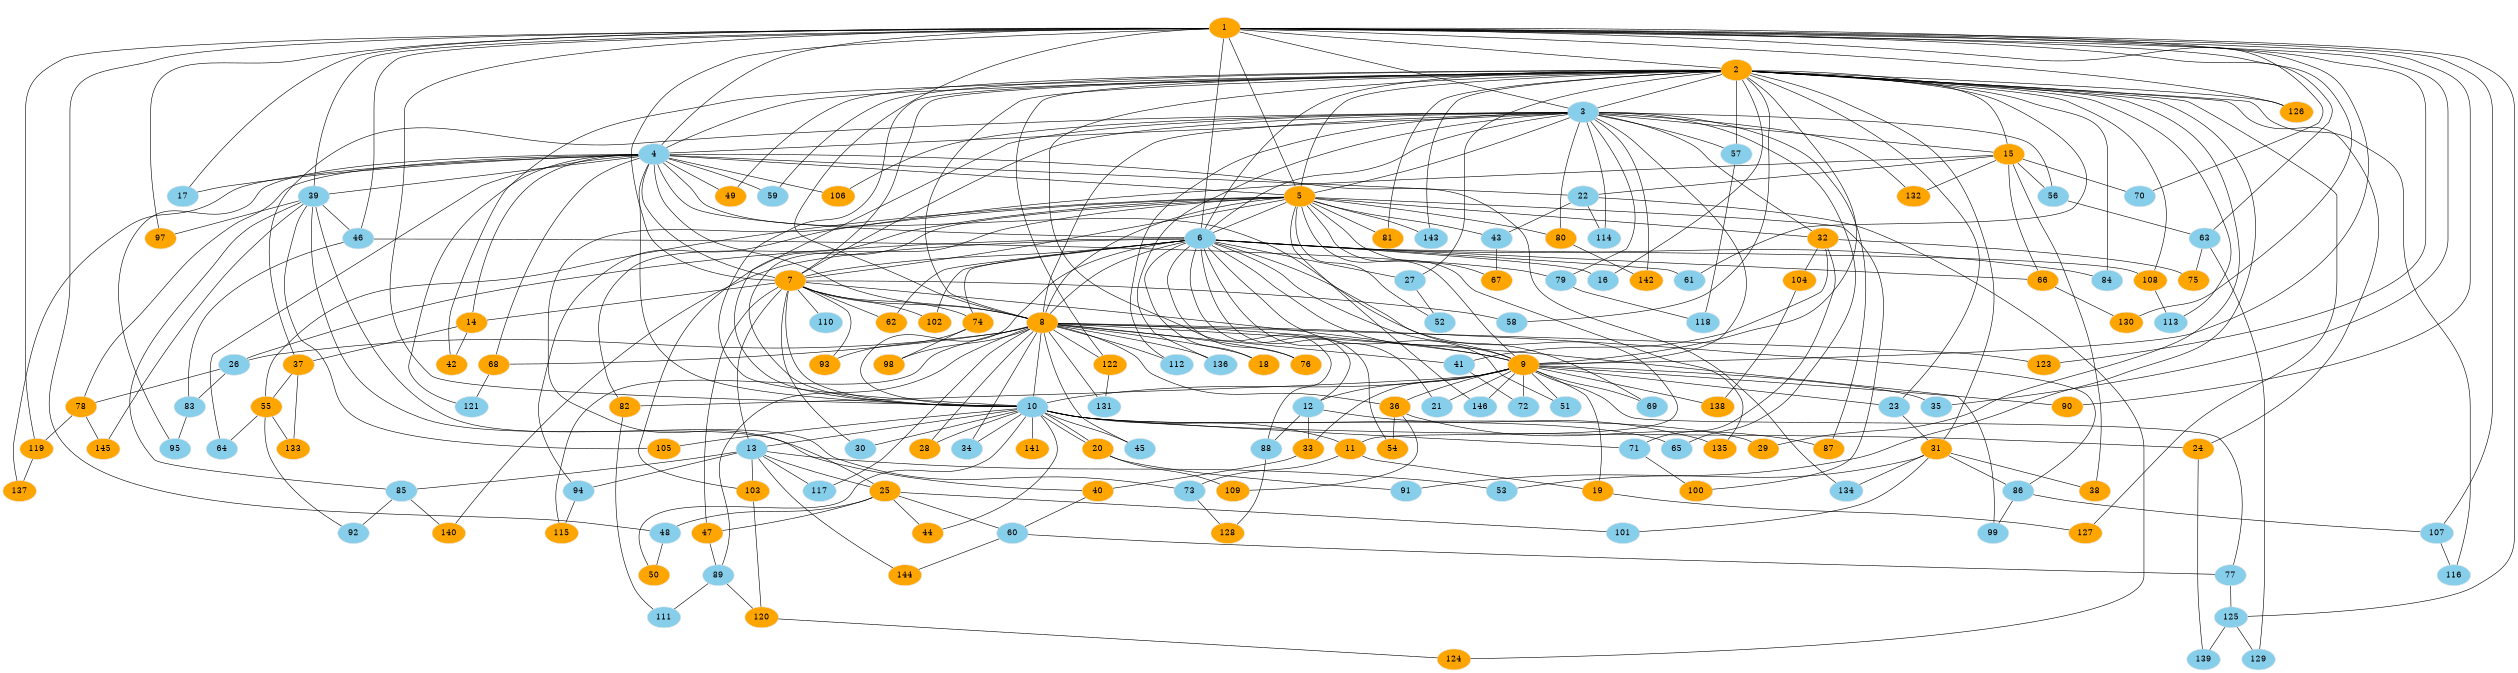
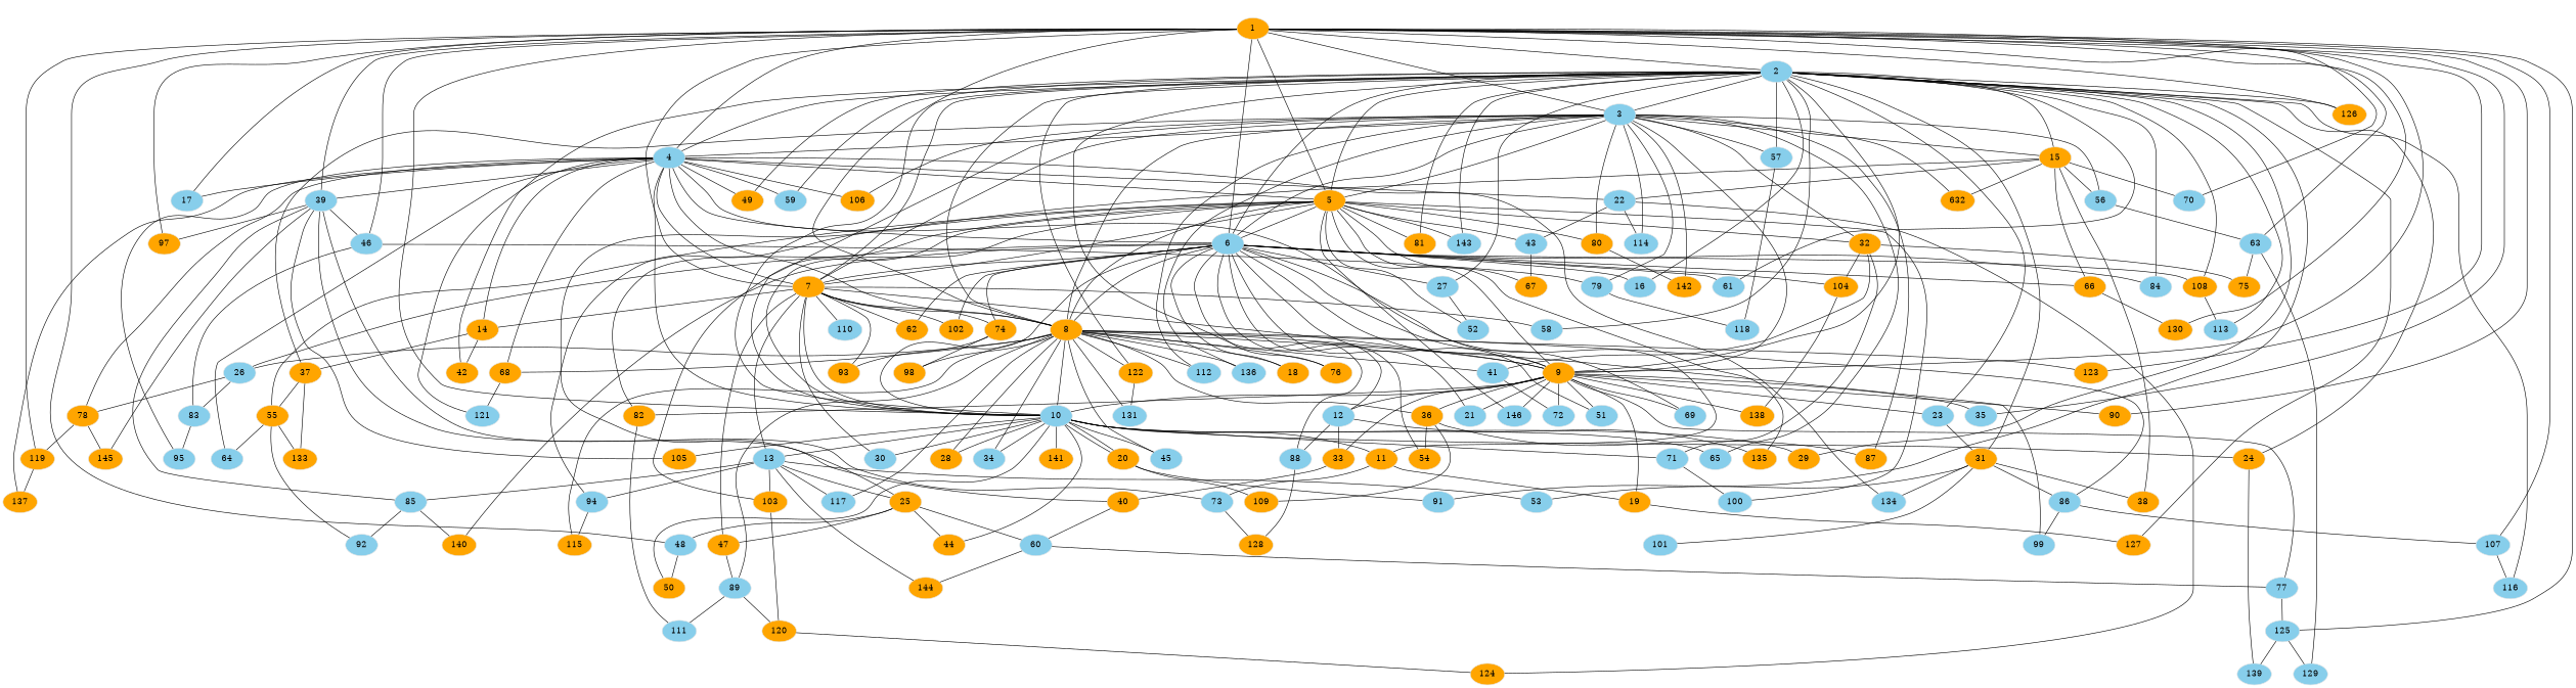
  graph {
    node [color=gray90 fillcolor=orange style=filled]
    1
-   2
+   2 [fillcolor=skyblue]
    3 [fillcolor=skyblue]
    4 [fillcolor=skyblue]
    5
    6 [fillcolor=skyblue]
    7
    8
    9
    10 [fillcolor=skyblue]
    17 [fillcolor=skyblue]
    35 [fillcolor=skyblue]
    39 [fillcolor=skyblue]
    46 [fillcolor=skyblue]
    48 [fillcolor=skyblue]
    63 [fillcolor=skyblue]
    70 [fillcolor=skyblue]
    90
    97
    107 [fillcolor=skyblue]
    119
    123
    125 [fillcolor=skyblue]
    126
    130
    15
    16 [fillcolor=skyblue]
    23 [fillcolor=skyblue]
    24
    27 [fillcolor=skyblue]
    29
    31
    42
    49
    57 [fillcolor=skyblue]
    58 [fillcolor=skyblue]
    59 [fillcolor=skyblue]
    61 [fillcolor=skyblue]
    81
    84 [fillcolor=skyblue]
    88 [fillcolor=skyblue]
    91 [fillcolor=skyblue]
    108
    113 [fillcolor=skyblue]
    116 [fillcolor=skyblue]
    122
    127
    143 [fillcolor=skyblue]
    32
    37
    56 [fillcolor=skyblue]
    65 [fillcolor=skyblue]
    79 [fillcolor=skyblue]
    80
    87
    106
    112 [fillcolor=skyblue]
    114 [fillcolor=skyblue]
-   132
+   132 [label=632]
    136 [fillcolor=skyblue]
    142
    14
    22 [fillcolor=skyblue]
    64 [fillcolor=skyblue]
    68
    78
    95 [fillcolor=skyblue]
    121 [fillcolor=skyblue]
    134 [fillcolor=skyblue]
    137
    43 [fillcolor=skyblue]
    52 [fillcolor=skyblue]
    55
    67
    82
    94 [fillcolor=skyblue]
-   100
+   100 [fillcolor=skyblue]
    103
    135
    146 [fillcolor=skyblue]
    11
    12 [fillcolor=skyblue]
    18
    21 [fillcolor=skyblue]
    26 [fillcolor=skyblue]
    51 [fillcolor=skyblue]
    54
    62
    66
    69 [fillcolor=skyblue]
    74
    76
    102
    104
    140
    13 [fillcolor=skyblue]
    30 [fillcolor=skyblue]
    47
    93
    110 [fillcolor=skyblue]
    28
    34 [fillcolor=skyblue]
    36
    41 [fillcolor=skyblue]
    45 [fillcolor=skyblue]
    86 [fillcolor=skyblue]
    89 [fillcolor=skyblue]
    98
    99 [fillcolor=skyblue]
    115
    117 [fillcolor=skyblue]
    131 [fillcolor=skyblue]
    19
    33
    72 [fillcolor=skyblue]
    77 [fillcolor=skyblue]
    138
    141
    20
    44
    50
    71 [fillcolor=skyblue]
    105
    73 [fillcolor=skyblue]
    85 [fillcolor=skyblue]
    40
    145
    83 [fillcolor=skyblue]
    75
    129 [fillcolor=skyblue]
    139 [fillcolor=skyblue]
    25
    38
    53 [fillcolor=skyblue]
    101 [fillcolor=skyblue]
    118 [fillcolor=skyblue]
    128
    133
    124
    92 [fillcolor=skyblue]
    111 [fillcolor=skyblue]
    120
    144
    109
    60 [fillcolor=skyblue]
    1 -- 2
    1 -- 3
    1 -- 4
    1 -- 5
    1 -- 6
    1 -- 7
    1 -- 8
    1 -- 9
    1 -- 10
    1 -- 17
    1 -- 35
    1 -- 39
    1 -- 46
    1 -- 48
    1 -- 63
    1 -- 70
    1 -- 90
    1 -- 97
    1 -- 107
    1 -- 119
    1 -- 123
    1 -- 125
    1 -- 126
    1 -- 130
    2 -- 3
    2 -- 4
    2 -- 5
    2 -- 6
    2 -- 7
    2 -- 8
    2 -- 9
    2 -- 10
    2 -- 126
    2 -- 15
    2 -- 16
    2 -- 23
    2 -- 24
    2 -- 27
    2 -- 29
    2 -- 31
    2 -- 42
    2 -- 49
    2 -- 57
    2 -- 58
    2 -- 59
    2 -- 61
    2 -- 81
    2 -- 84
    2 -- 88
    2 -- 91
    2 -- 108
    2 -- 113
    2 -- 116
    2 -- 122
    2 -- 127
    2 -- 143
    3 -- 4
    3 -- 5
    3 -- 6
    3 -- 7
    3 -- 8
    3 -- 9
    3 -- 10
    3 -- 15
    3 -- 57
    3 -- 32
    3 -- 37
    3 -- 56
    3 -- 65
    3 -- 79
    3 -- 80
    3 -- 87
    3 -- 106
    3 -- 112
    3 -- 114
    3 -- 132
    3 -- 136
    3 -- 142
    4 -- 5
    4 -- 6
    4 -- 7
    4 -- 8
    4 -- 9
    4 -- 10
    4 -- 17
    4 -- 39
    4 -- 49
    4 -- 59
    4 -- 106
    4 -- 14
    4 -- 22
    4 -- 64
    4 -- 68
    4 -- 78
    4 -- 95
    4 -- 121
    4 -- 134
    4 -- 137
    5 -- 6
    5 -- 7
    5 -- 8
    5 -- 9
    5 -- 10
    5 -- 81
    5 -- 143
    5 -- 32
    5 -- 80
    5 -- 43
    5 -- 52
    5 -- 55
    5 -- 67
    5 -- 82
    5 -- 94
    5 -- 100
    5 -- 103
    5 -- 135
    5 -- 146
    6 -- 7
    6 -- 8
    6 -- 9
    6 -- 10
    6 -- 16
    6 -- 27
    6 -- 61
    6 -- 84
    6 -- 108
    6 -- 11
    6 -- 12
    6 -- 18
    6 -- 21
    6 -- 26
    6 -- 51
    6 -- 54
    6 -- 62
    6 -- 66
    6 -- 69
    6 -- 74
    6 -- 76
    6 -- 102
+   6 -- 104
    6 -- 140
    7 -- 8
    7 -- 9
    7 -- 10
    7 -- 58
    7 -- 14
    7 -- 62
    7 -- 74
    7 -- 102
    7 -- 13
    7 -- 30
    7 -- 47
    7 -- 93
    7 -- 110
    8 -- 9
    8 -- 10
    8 -- 123
    8 -- 122
    8 -- 112
    8 -- 136
    8 -- 68
    8 -- 18
    8 -- 26
    8 -- 76
    8 -- 28
    8 -- 34
    8 -- 36
    8 -- 41
    8 -- 45
    8 -- 86
    8 -- 89
    8 -- 98
    8 -- 99
    8 -- 115
    8 -- 117
    8 -- 131
    9 -- 10
    9 -- 35
    9 -- 90
    9 -- 23
    9 -- 82
    9 -- 146
    9 -- 12
    9 -- 21
    9 -- 51
    9 -- 69
    9 -- 36
    9 -- 19
    9 -- 33
    9 -- 72
    9 -- 77
    9 -- 138
    10 -- 24
    10 -- 29
    10 -- 65
    10 -- 11
    10 -- 13
    10 -- 30
    10 -- 28
    10 -- 34
    10 -- 45
    10 -- 141
    10 -- 20
    10 -- 20
    10 -- 44
    10 -- 50
    10 -- 71
    10 -- 105
    39 -- 46
    39 -- 97
    39 -- 105
    39 -- 73
    39 -- 85
    39 -- 40
    39 -- 145
    46 -- 79
    46 -- 83
    48 -- 50
    63 -- 75
    63 -- 129
    107 -- 116
    119 -- 137
    125 -- 129
    125 -- 139
    15 -- 70
    15 -- 56
    15 -- 132
    15 -- 22
    15 -- 66
    15 -- 25
    15 -- 38
    23 -- 31
    24 -- 139
    27 -- 52
    31 -- 134
    31 -- 86
    31 -- 38
    31 -- 53
    31 -- 101
    57 -- 118
    88 -- 128
    108 -- 113
    122 -- 131
    32 -- 104
    32 -- 41
    32 -- 71
    32 -- 75
    37 -- 55
    37 -- 133
    56 -- 63
    79 -- 118
    80 -- 142
    14 -- 42
    14 -- 37
    22 -- 114
    22 -- 43
    22 -- 124
    68 -- 121
    78 -- 119
    78 -- 145
    43 -- 67
    55 -- 64
    55 -- 133
    55 -- 92
    82 -- 111
    94 -- 115
    103 -- 120
    11 -- 19
    11 -- 73
    12 -- 88
    12 -- 135
    12 -- 33
    26 -- 78
    26 -- 83
    66 -- 130
    74 -- 93
    74 -- 98
    104 -- 138
    13 -- 94
    13 -- 103
    13 -- 117
    13 -- 85
    13 -- 25
    13 -- 53
    13 -- 144
    47 -- 89
    36 -- 87
    36 -- 54
    36 -- 109
    41 -- 72
    86 -- 107
    86 -- 99
    89 -- 111
    89 -- 120
    19 -- 127
    33 -- 40
    77 -- 125
    20 -- 91
    20 -- 109
    71 -- 100
    73 -- 128
    85 -- 140
    85 -- 92
    40 -- 60
    83 -- 95
    25 -- 48
    25 -- 47
    25 -- 44
-   25 -- 101
    25 -- 60
    120 -- 124
    60 -- 77
    60 -- 144
  }
